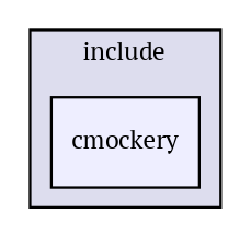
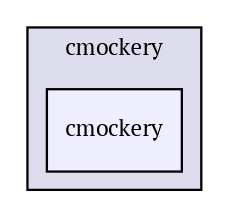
  digraph {
    compound=true
    fontname="PT Serif"
    n1 [fillcolor="#eeeeff" fontname="PT Serif" fontsize=10 label=cmockery pencolor=black shape=box style=filled]
    subgraph cluster_1 {
      bgcolor="#ddddee"
      fontsize=10
-     label=include
+     label=cmockery
      pencolor=black
      n1
    }
  }
